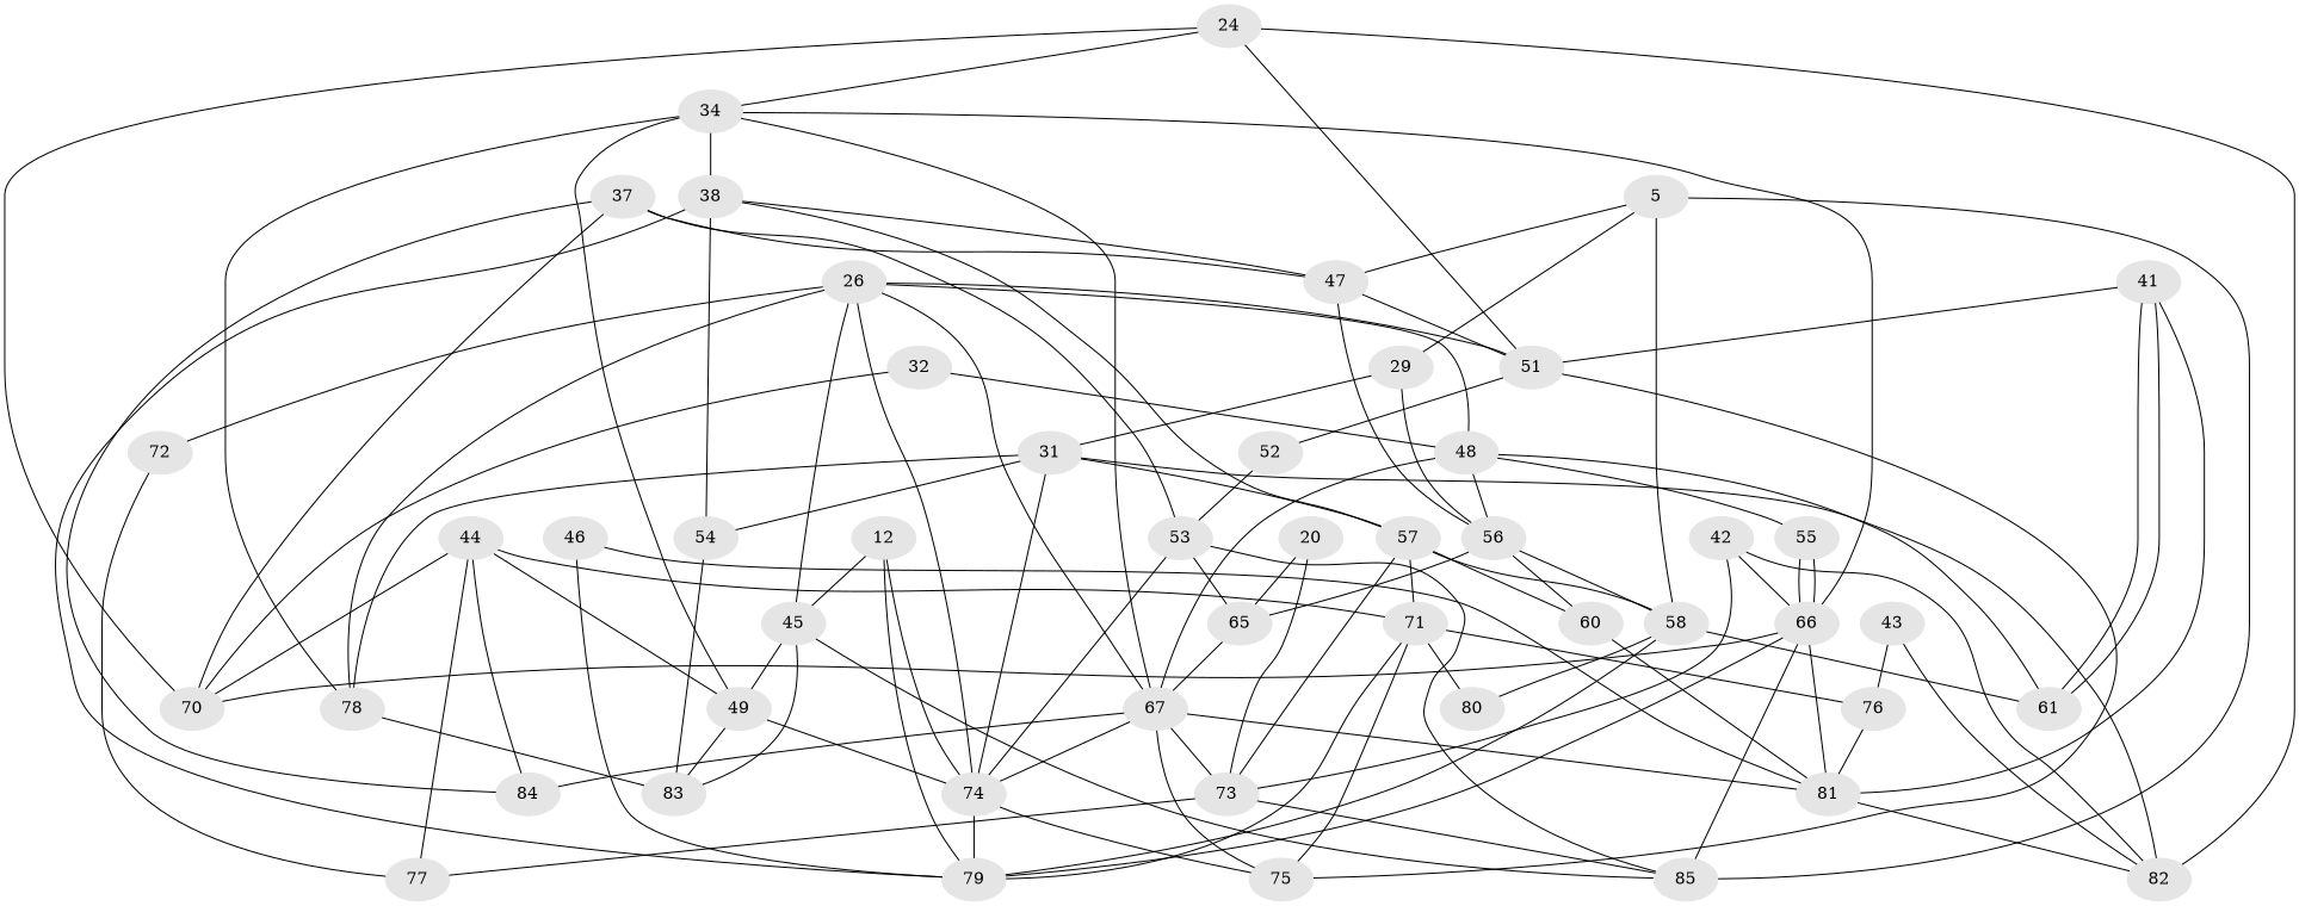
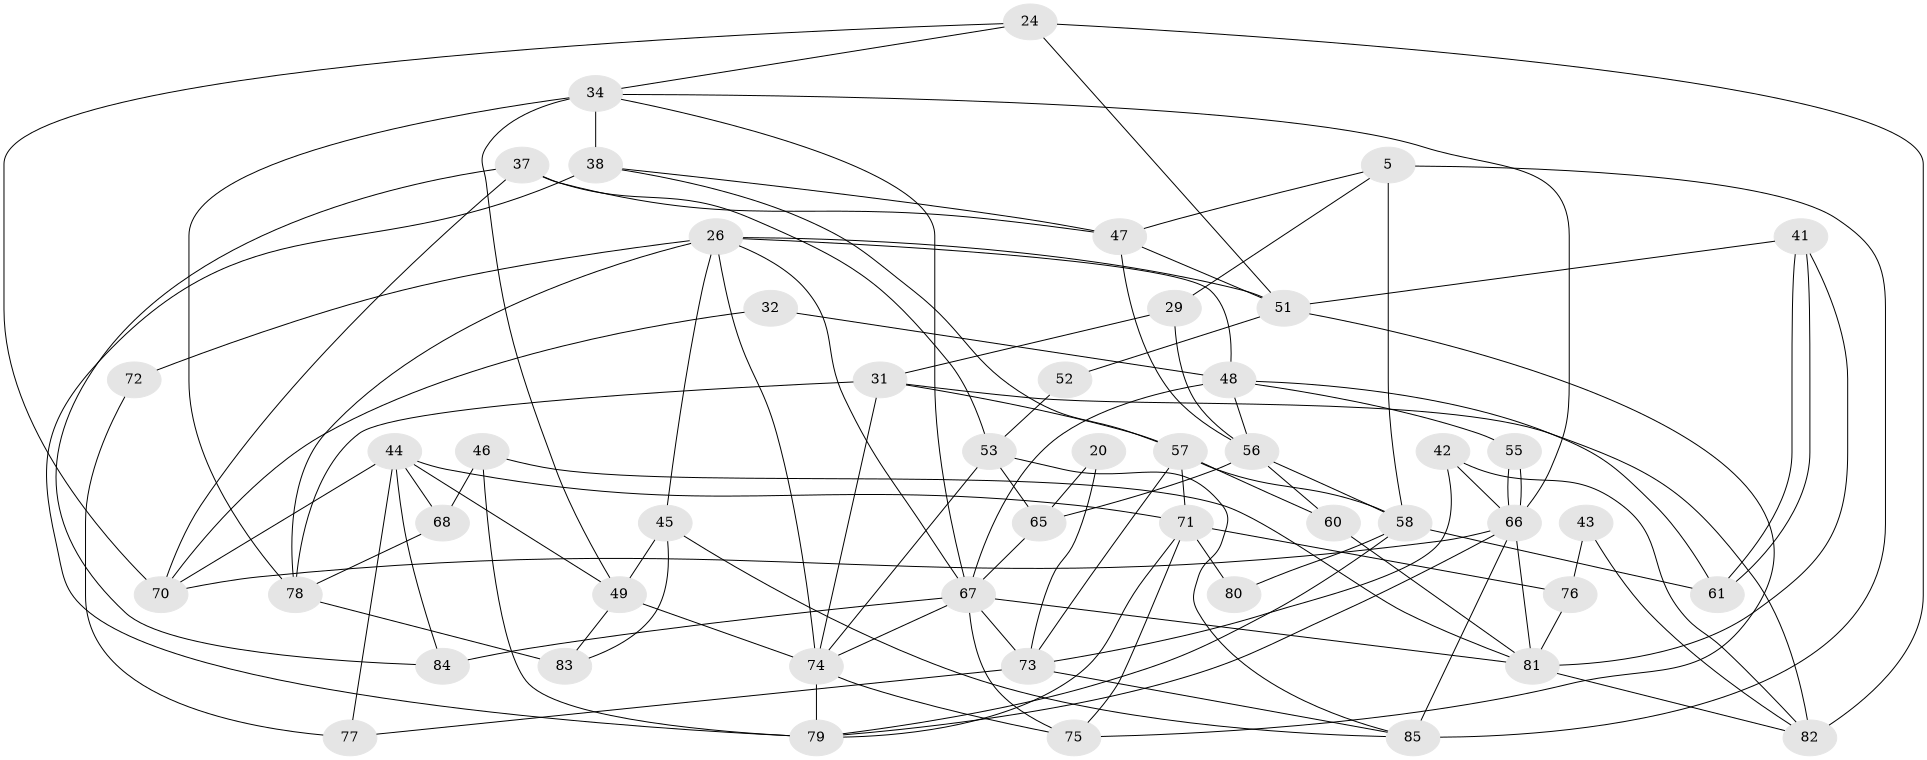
  graph {
    node [color=gray90 style=filled]
    5
    29
    47 [super="+18"]
    58 [super="+21"]
    85 [super="+63"]
    31 [super="+25"]
    56 [super="+10"]
    51 [super="+8"]
    79 [super="+69"]
    61
    80
    45 [super="+33"]
-   12
    74 [super="+1+50"]
    49 [super="+22+35"]
    83 [super="+2"]
    75
    57 [super="+39+17"]
    73 [super="+27"]
    71
    60
    20
    65
    67 [super="+13+64"]
    77
    34 [super="+28"]
    78
    38 [super="+23"]
    66 [super="+36"]
    24
    70
    82 [super="+3"]
    52
    26 [super="+15"]
    48 [super="+40"]
    72
    55
    84 [super="+11"]
    81
-   54
    32
    37
    53 [super="+19"]
    41
    42
    43
    76
    44 [super="+30"]
+   68
    46
    5 -- 29
    5 -- 47
    5 -- 58
    5 -- 85 [weight=2]
    29 -- 31
    29 -- 56
    47 -- 56
    47 -- 51
    58 -- 79
    58 -- 61
    58 -- 80
    31 -- 74 [weight=2]
    31 -- 57
    31 -- 78
    31 -- 82
-   31 -- 54
    56 -- 58 [weight=2]
    56 -- 60
    56 -- 65
    51 -- 75
    51 -- 52
    45 -- 85
    45 -- 49
    45 -- 83
-   12 -- 79
-   12 -- 45
-   12 -- 74 [weight=3]
    74 -- 79
    74 -- 75
    49 -- 74
    49 -- 83
    57 -- 58
    57 -- 73
    57 -- 71 [weight=2]
    57 -- 60
    73 -- 85
    73 -- 77
    71 -- 79
    71 -- 80
    71 -- 75
    71 -- 76
    60 -- 81
    20 -- 73
    20 -- 65
    65 -- 67
    67 -- 74 [weight=2]
    67 -- 75
    67 -- 73 [weight=2]
    67 -- 84 [weight=4]
    67 -- 81 [weight=2]
    34 -- 49 [weight=2]
    34 -- 67
    34 -- 78
    34 -- 38
    34 -- 66
    78 -- 83 [weight=2]
    38 -- 47
    38 -- 79
    38 -- 57
-   38 -- 54
    66 -- 85
    66 -- 79
    66 -- 70
    66 -- 81
    24 -- 51
    24 -- 34
    24 -- 70
    24 -- 82
    52 -- 53
    26 -- 51 [weight=2]
    26 -- 45
    26 -- 74
    26 -- 67
    26 -- 78 [weight=2]
    26 -- 48
    26 -- 72
    48 -- 56
    48 -- 61
    48 -- 67 [weight=2]
    48 -- 55
    72 -- 77
    55 -- 66
    55 -- 66
    81 -- 82
-   54 -- 83
    32 -- 70
    32 -- 48
    37 -- 47
    37 -- 70
    37 -- 84
    37 -- 53
    53 -- 85
    53 -- 74
    53 -- 65
    41 -- 51
    41 -- 61
    41 -- 61
    41 -- 81
    42 -- 73
    42 -- 66
    42 -- 82
    43 -- 82
    43 -- 76
    76 -- 81
    44 -- 49
    44 -- 71
    44 -- 77
    44 -- 70
    44 -- 84 [weight=2]
+   44 -- 68
+   68 -- 78
    46 -- 79
    46 -- 81
+   46 -- 68
  }
